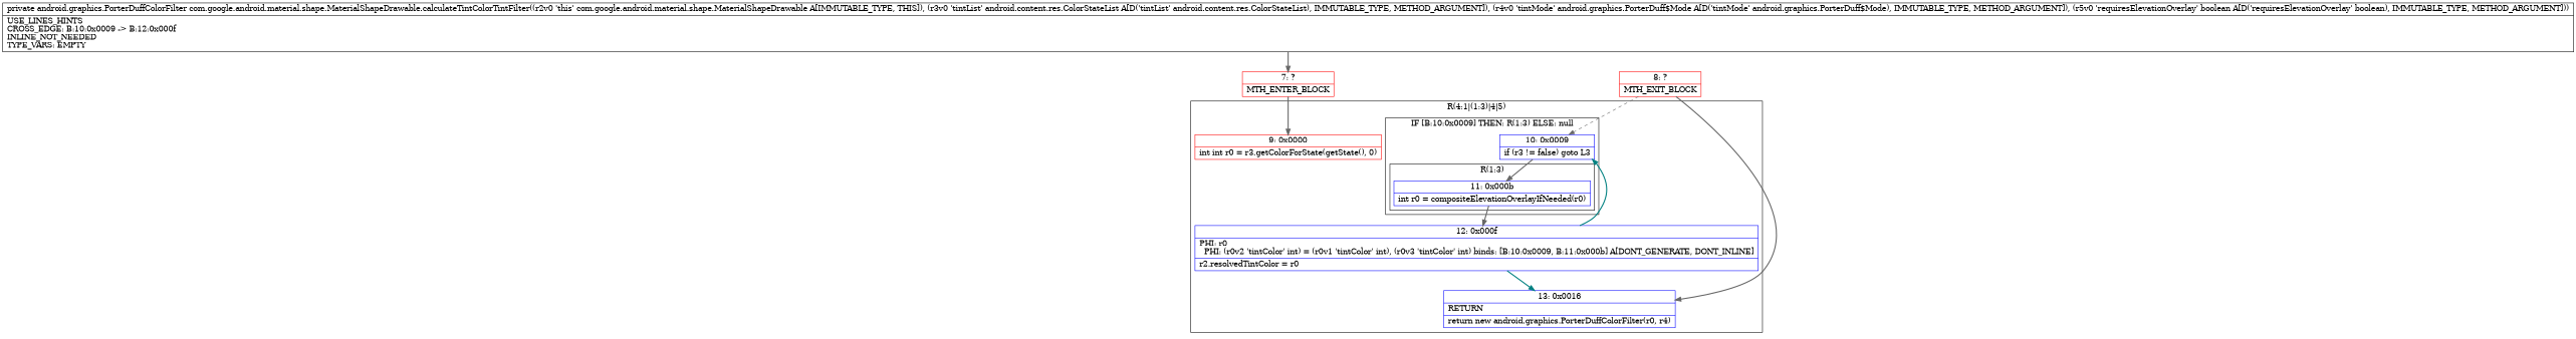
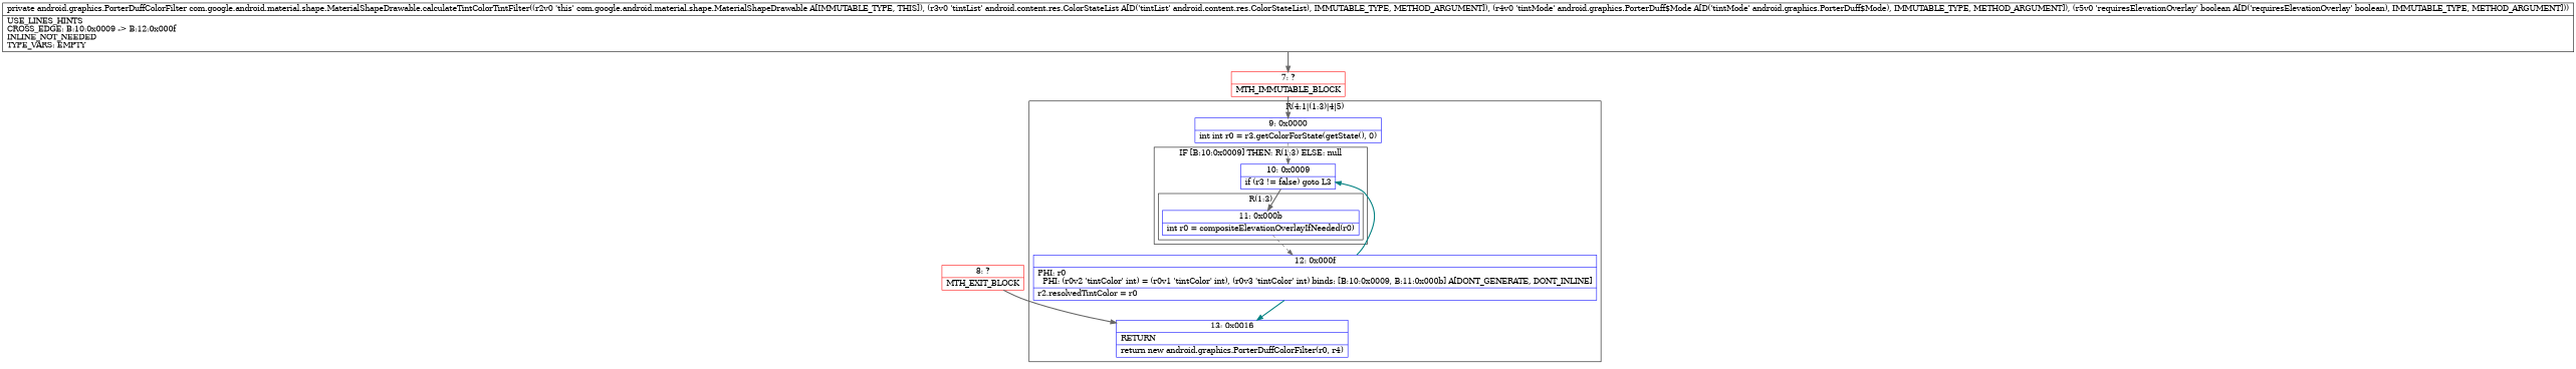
  digraph {
    node [color=blue shape=record]
    edge [color=gray40 style=bold]
    n1 [label="{11\:\ 0x000b|int r0 = compositeElevationOverlayIfNeeded(r0)\l}"]
    n2 [label="{10\:\ 0x0009|if (r3 != false) goto L3\l}"]
-   n3 [color=red label="{9\:\ 0x0000|int int r0 = r3.getColorForState(getState(), 0)\l}"]
+   n3 [label="{9\:\ 0x0000|int int r0 = r3.getColorForState(getState(), 0)\l}"]
    n4 [label="{12\:\ 0x000f|PHI: r0 \l  PHI: (r0v2 'tintColor' int) = (r0v1 'tintColor' int), (r0v3 'tintColor' int) binds: [B:10:0x0009, B:11:0x000b] A[DONT_GENERATE, DONT_INLINE]\l|r2.resolvedTintColor = r0\l}"]
    n5 [label="{13\:\ 0x0016|RETURN\l|return new android.graphics.PorterDuffColorFilter(r0, r4)\l}"]
    n6 [color=red label="{8\:\ ?|MTH_EXIT_BLOCK\l}"]
-   n7 [color=red label="{7\:\ ?|MTH_ENTER_BLOCK\l}"]
+   n7 [color=red label="{7\:\ ?|MTH_IMMUTABLE_BLOCK\l}"]
    n8 [label="{private android.graphics.PorterDuffColorFilter com.google.android.material.shape.MaterialShapeDrawable.calculateTintColorTintFilter((r2v0 'this' com.google.android.material.shape.MaterialShapeDrawable A[IMMUTABLE_TYPE, THIS]), (r3v0 'tintList' android.content.res.ColorStateList A[D('tintList' android.content.res.ColorStateList), IMMUTABLE_TYPE, METHOD_ARGUMENT]), (r4v0 'tintMode' android.graphics.PorterDuff$Mode A[D('tintMode' android.graphics.PorterDuff$Mode), IMMUTABLE_TYPE, METHOD_ARGUMENT]), (r5v0 'requiresElevationOverlay' boolean A[D('requiresElevationOverlay' boolean), IMMUTABLE_TYPE, METHOD_ARGUMENT]))  | USE_LINES_HINTS\lCROSS_EDGE: B:10:0x0009 \-\> B:12:0x000f\lINLINE_NOT_NEEDED\lTYPE_VARS: EMPTY\l}" color=""]
    subgraph cluster_1 {
      label="R(4:1|(1:3)|4|5)"
      n3
      n4
      n5
      subgraph cluster_2 {
        label="IF [B:10:0x0009] THEN: R(1:3) ELSE: null"
        n2
        subgraph cluster_3 {
          label="R(1:3)"
          n1
        }
      }
    }
-   n1 -> n4
+   n1 -> n4 [style=dashed]
    n2 -> n1
-   n6 -> n2 [style=dashed]
+   n3 -> n2 [style=dashed]
    n4 -> n2 [color=teal]
    n4 -> n5 [color=teal]
    n6 -> n5
    n7 -> n3
    n8 -> n7
  }
